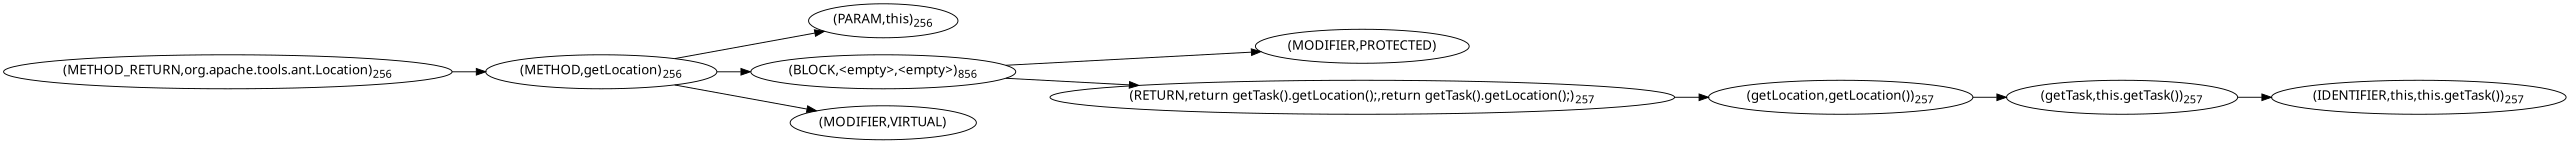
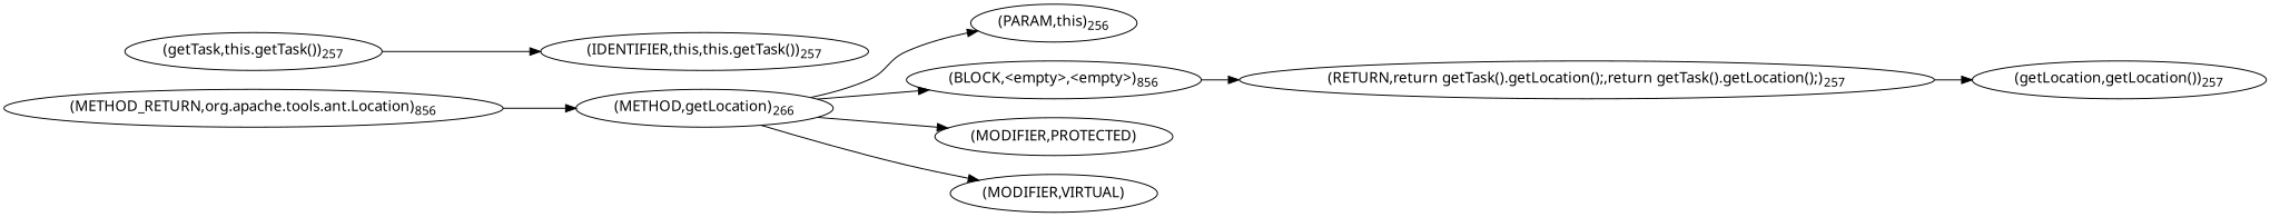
  digraph {
    fontname="Noto Sans"
    rankdir=LR
    node [fontname="Noto Sans"]
    edge [fontname="Noto Sans"]
-   n1 [label=<(METHOD,getLocation)<SUB>256</SUB>>]
+   n1 [label=<(METHOD,getLocation)<SUB>266</SUB>>]
    n2 [label=<(PARAM,this)<SUB>256</SUB>>]
    n3 [label=<(BLOCK,&lt;empty&gt;,&lt;empty&gt;)<SUB>856</SUB>>]
    n4 [label=<(MODIFIER,PROTECTED)>]
    n5 [label=<(MODIFIER,VIRTUAL)>]
    n6 [label=<(RETURN,return getTask().getLocation();,return getTask().getLocation();)<SUB>257</SUB>>]
-   n7 [label=<(METHOD_RETURN,org.apache.tools.ant.Location)<SUB>256</SUB>>]
+   n7 [label=<(METHOD_RETURN,org.apache.tools.ant.Location)<SUB>856</SUB>>]
    n8 [label=<(getLocation,getLocation())<SUB>257</SUB>>]
    n9 [label=<(getTask,this.getTask())<SUB>257</SUB>>]
    n10 [label=<(IDENTIFIER,this,this.getTask())<SUB>257</SUB>>]
    n1 -> n2
    n1 -> n3
-   n3 -> n4
+   n1 -> n4
    n1 -> n5
    n3 -> n6
    n6 -> n8
    n7 -> n1
-   n8 -> n9
    n9 -> n10
  }
